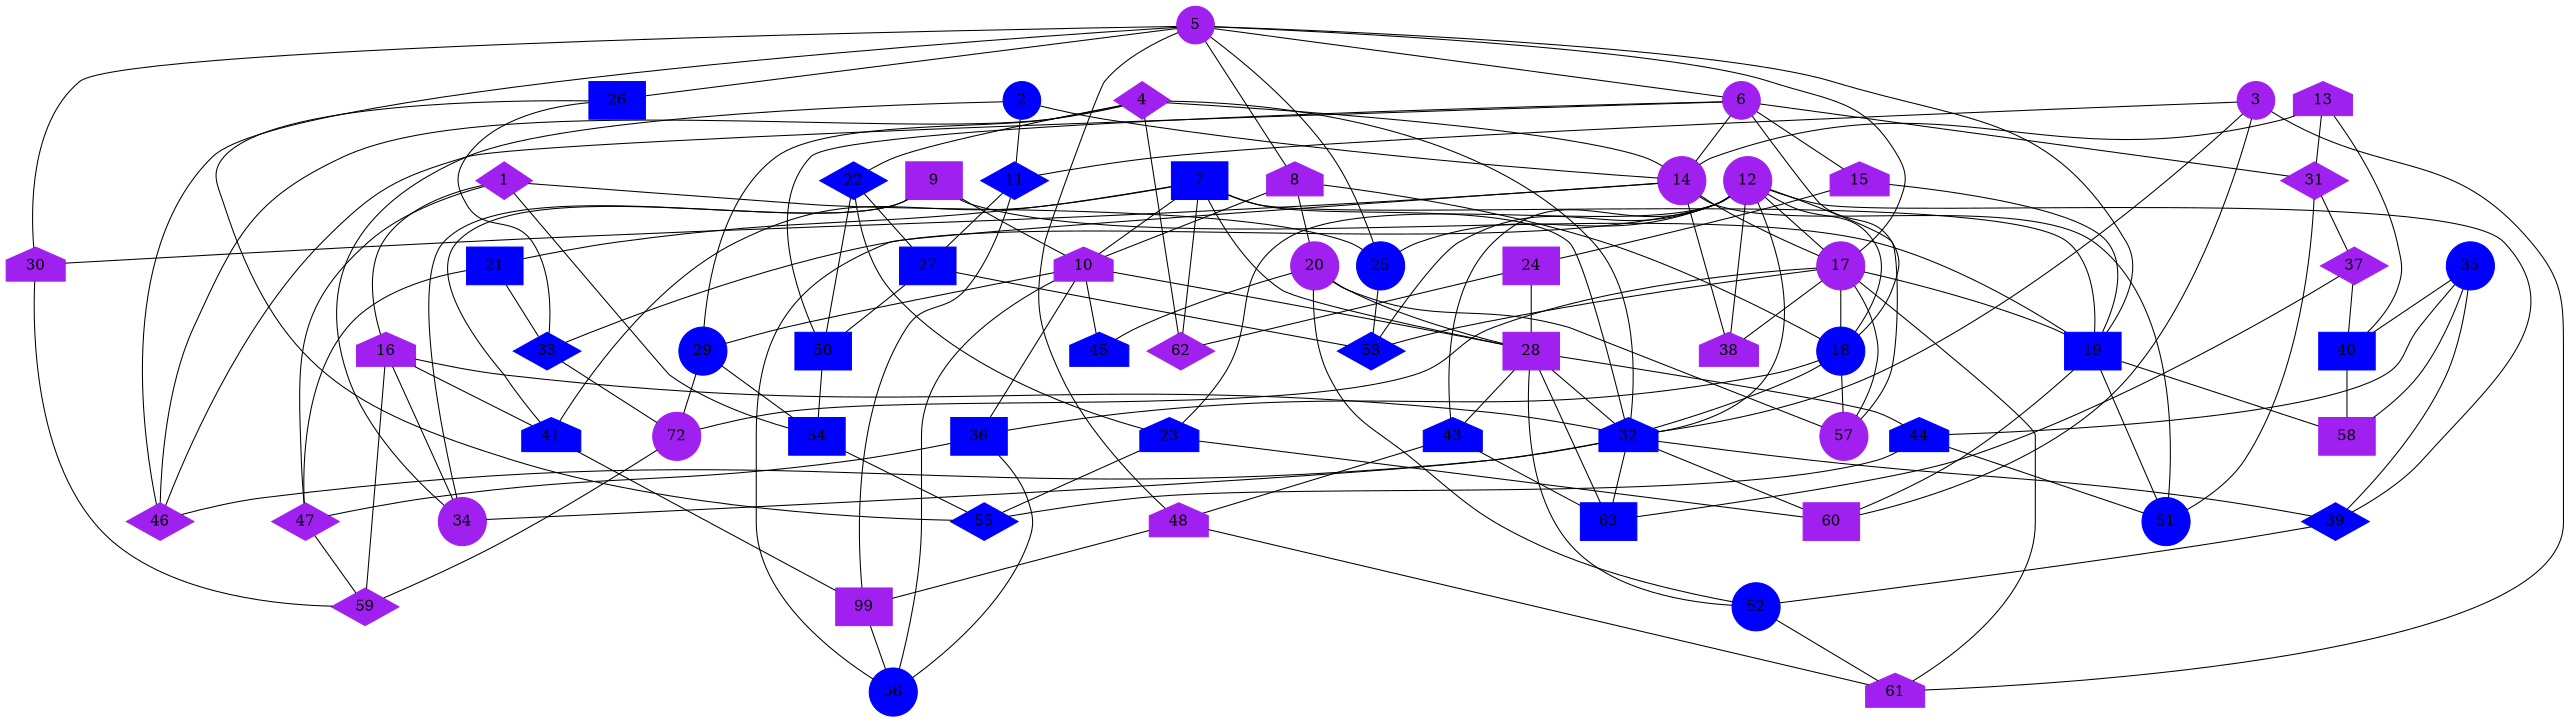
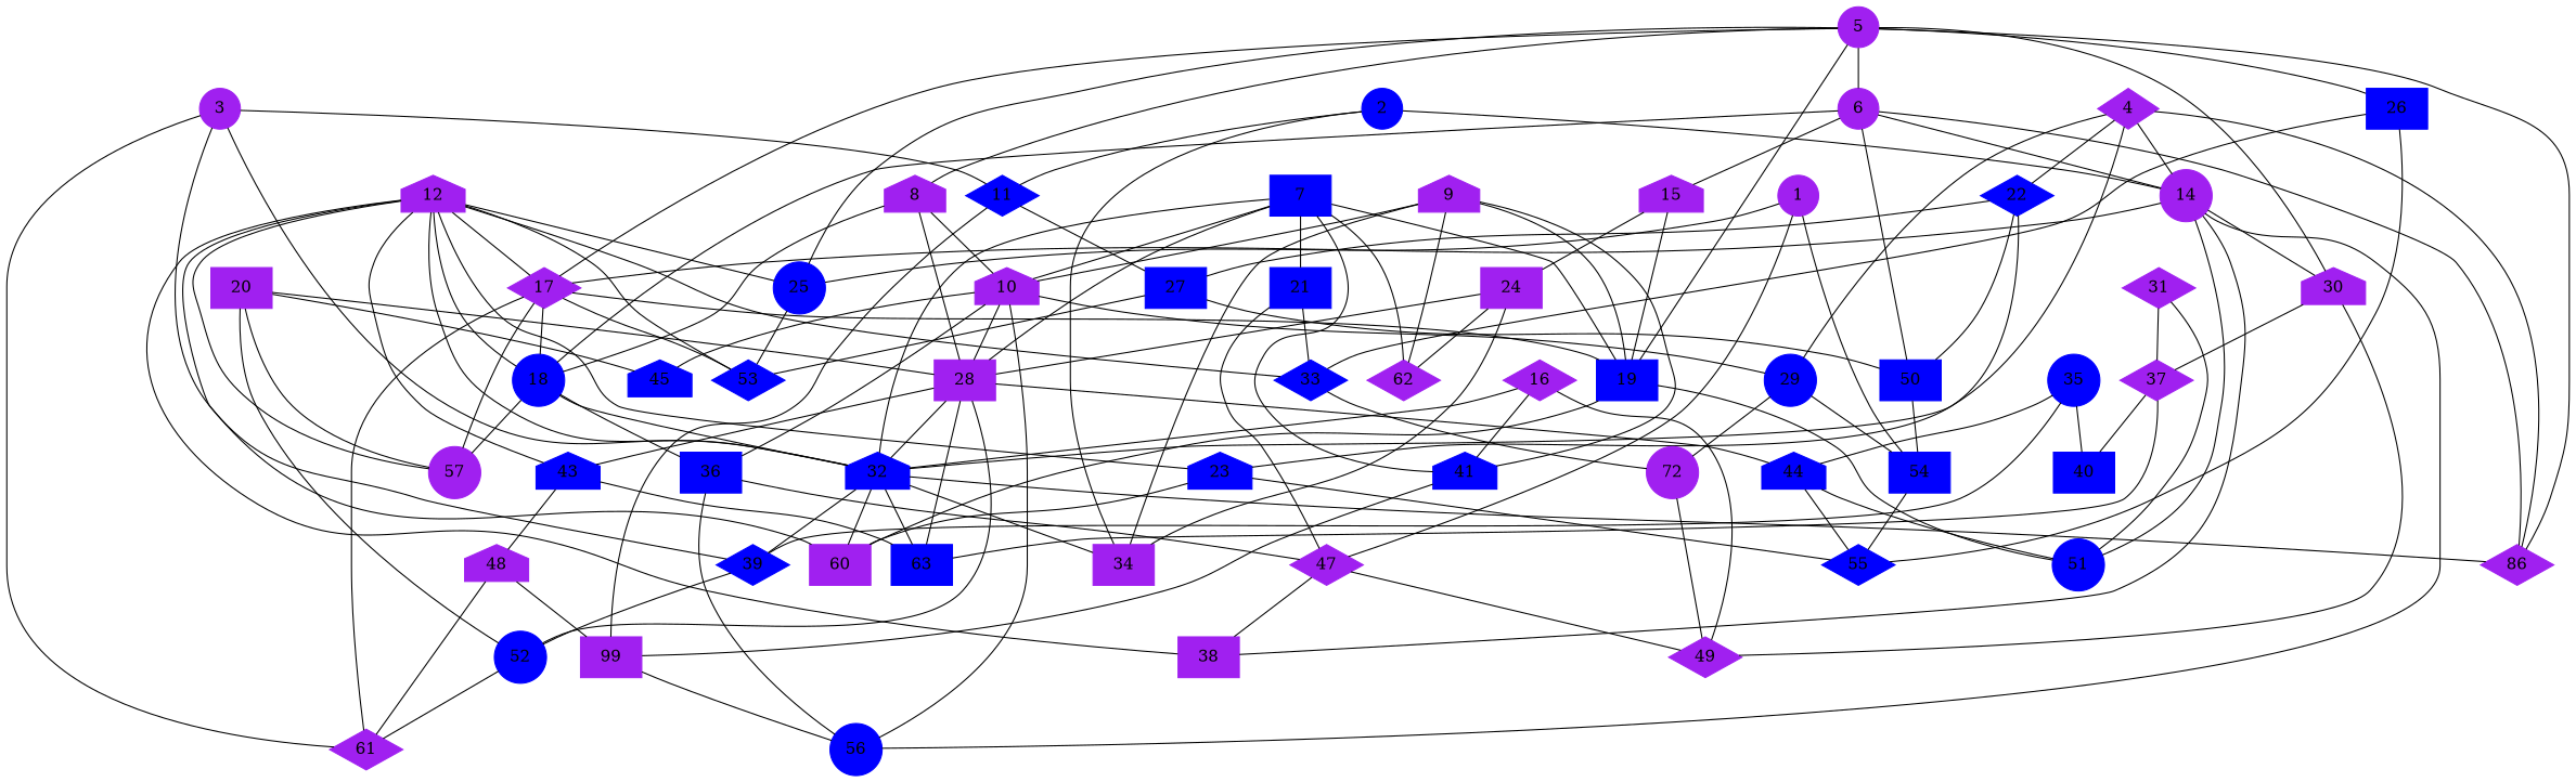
  graph {
    node [color=purple shape=box style=filled]
    edge [weight=1.0]
-   1 [shape=diamond]
-   16 [shape=house]
+   1 [shape=circle]
+   16 [shape=diamond]
    25 [color=blue shape=circle]
    47 [shape=diamond]
    54 [color=blue]
    32 [color=blue shape=house]
    41 [color=blue shape=house]
-   59 [shape=diamond]
+   59 [shape=diamond label=49]
    53 [color=blue shape=diamond]
    55 [color=blue shape=diamond]
    2 [color=blue shape=circle]
    11 [color=blue shape=diamond]
    14 [shape=circle]
-   34 [shape=circle]
+   34
    27 [color=blue]
    n16 [label=99]
-   17 [shape=circle]
+   17 [shape=diamond]
    30 [shape=house]
    56 [color=blue shape=circle]
-   38 [shape=house]
+   38
    51 [color=blue shape=circle]
    3 [shape=circle]
    60
-   61 [shape=house]
-   46 [shape=diamond]
+   61 [shape=diamond]
+   46 [shape=diamond label=86]
    39 [color=blue shape=diamond]
    63 [color=blue]
    4 [shape=diamond]
    22 [color=blue shape=diamond]
    29 [color=blue shape=circle]
    62 [shape=diamond]
-   13 [shape=house]
    31 [shape=diamond]
    40 [color=blue]
    50 [color=blue]
    23 [color=blue shape=house]
    n37 [label=72 shape=circle]
    5 [shape=circle]
    6 [shape=circle]
    8 [shape=house]
    19 [color=blue]
    26 [color=blue]
    48 [shape=house]
    15 [shape=house]
    18 [color=blue shape=circle]
    10 [shape=house]
    28
    36 [color=blue]
    45 [color=blue shape=house]
    57 [shape=circle]
-   58
    33 [color=blue shape=diamond]
    37 [shape=diamond]
    24
    7 [color=blue]
    21 [color=blue]
    43 [color=blue shape=house]
    52 [color=blue shape=circle]
    44 [color=blue shape=house]
-   9
-   12 [shape=circle]
-   20 [shape=circle]
+   9 [shape=house]
+   12 [shape=house]
+   20
    35 [color=blue shape=circle]
-   1 -- 16
    1 -- 25
    1 -- 47
    1 -- 54
    16 -- 32
    16 -- 41
    16 -- 59
    25 -- 53
    47 -- 59
    54 -- 55
    32 -- 34
    32 -- 60
    32 -- 46
    32 -- 39
    32 -- 63
    41 -- n16
    2 -- 11
    2 -- 14 [weight=2.0]
    2 -- 34
    11 -- 27
    11 -- n16
    14 -- 17
    14 -- 30
    14 -- 56
    14 -- 38
    14 -- 51
    27 -- 53
    27 -- 50
    n16 -- 56
    17 -- 53
-   17 -- 38
+   47 -- 38
    17 -- 61
-   17 -- n37
    17 -- 19
    17 -- 18 [weight=2.0]
    17 -- 57
    30 -- 59
+   30 -- 37
    3 -- 32
    3 -- 11
    3 -- 60
    3 -- 61
    39 -- 52
    4 -- 32
    4 -- 14
    4 -- 46
    4 -- 22
    4 -- 29
-   4 -- 62 [weight=2.0]
+   9 -- 62 [weight=2.0]
    22 -- 27
    22 -- 50
    22 -- 23
    29 -- 54
    29 -- n37
-   13 -- 14
-   13 -- 31
-   13 -- 40
    31 -- 51
    31 -- 37
-   40 -- 58
    50 -- 54
    23 -- 55
    23 -- 60
    n37 -- 59
    5 -- 25
    5 -- 17
    5 -- 30
    5 -- 46
    5 -- 6
    5 -- 8
    5 -- 19
    5 -- 26 [weight=2.0]
-   5 -- 48
    6 -- 14
    6 -- 46
-   6 -- 31
    6 -- 50
    6 -- 15 [weight=2.0]
    6 -- 18
    8 -- 18
    8 -- 10
-   8 -- 20
+   8 -- 28
    19 -- 51
    19 -- 60
-   19 -- 58 [weight=2.0]
    26 -- 55
    26 -- 33
    48 -- n16
    48 -- 61
    15 -- 19
    15 -- 24
    18 -- 32
    18 -- 36
    18 -- 57
    10 -- 56
    10 -- 29
    10 -- 28
    10 -- 36
    10 -- 45 [weight=3.0]
    28 -- 32
    28 -- 63
    28 -- 43
    28 -- 52
    28 -- 44
    36 -- 47
    36 -- 56
    33 -- n37
    37 -- 63
    37 -- 40
-   16 -- 34
+   24 -- 34
    24 -- 62
    24 -- 28
    7 -- 32
    7 -- 41
    7 -- 62
    7 -- 19 [weight=2.0]
    7 -- 10 [weight=2.0]
    7 -- 28
    7 -- 21 [weight=2.0]
    21 -- 47
    21 -- 33
    43 -- 63
    43 -- 48
    52 -- 61
    44 -- 55
    44 -- 51
    9 -- 41
    9 -- 34
    9 -- 19
    9 -- 10
    12 -- 25
    12 -- 32
    12 -- 53
    12 -- 17 [weight=2.0]
    12 -- 38 [weight=2.0]
    12 -- 39
    12 -- 23
    12 -- 18
    12 -- 57
    12 -- 33
    12 -- 43
    20 -- 28
    20 -- 45
    20 -- 57
    20 -- 52
    35 -- 39
    35 -- 40
-   35 -- 58
    35 -- 44
  }
